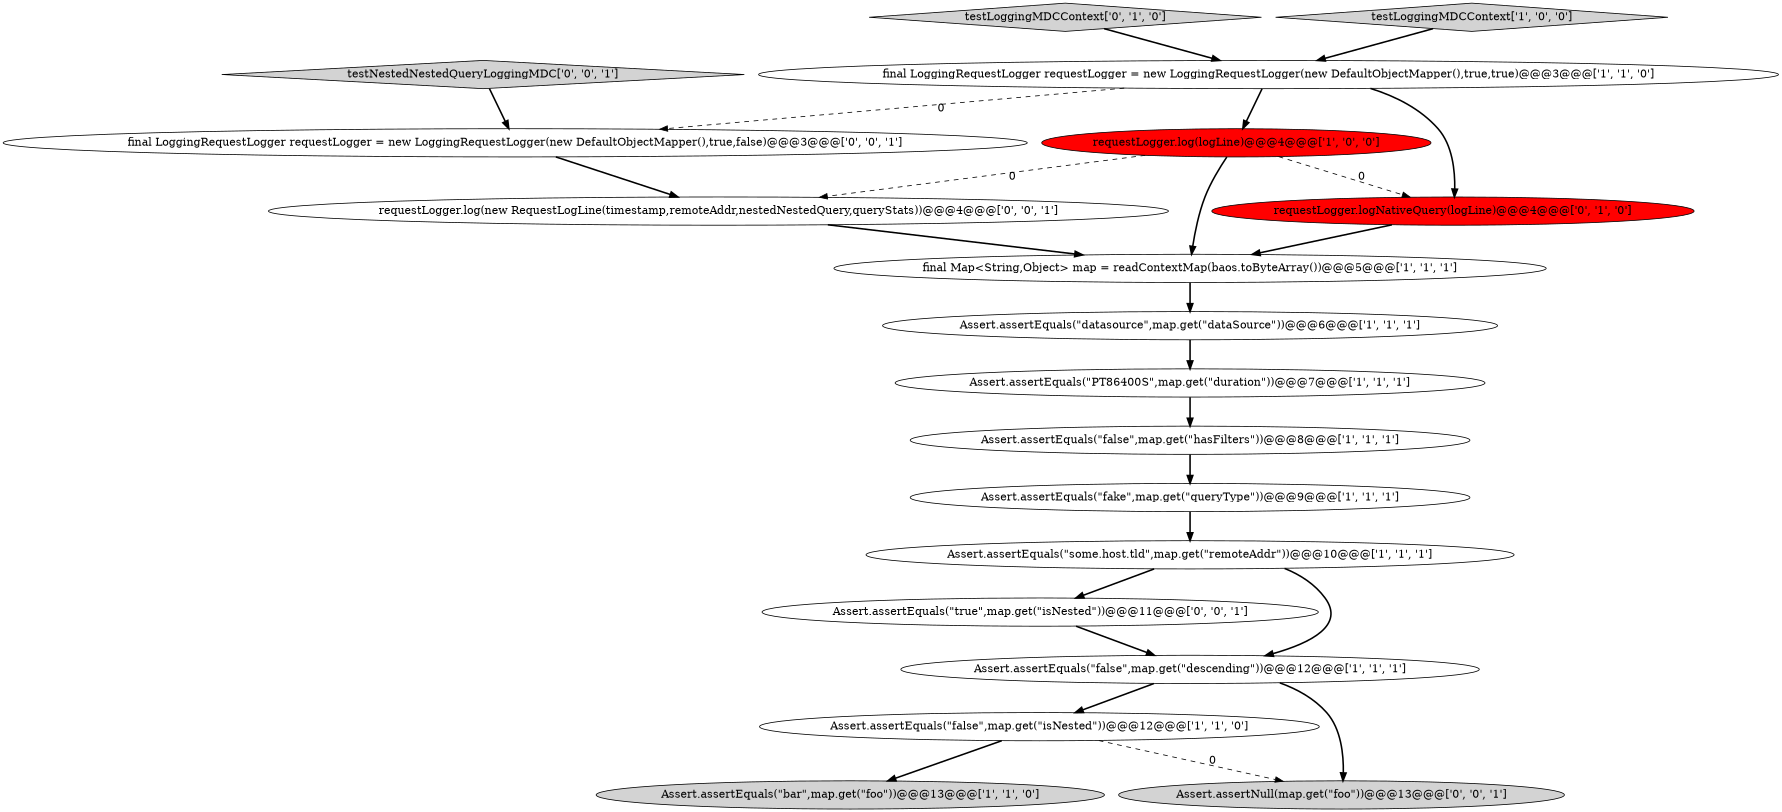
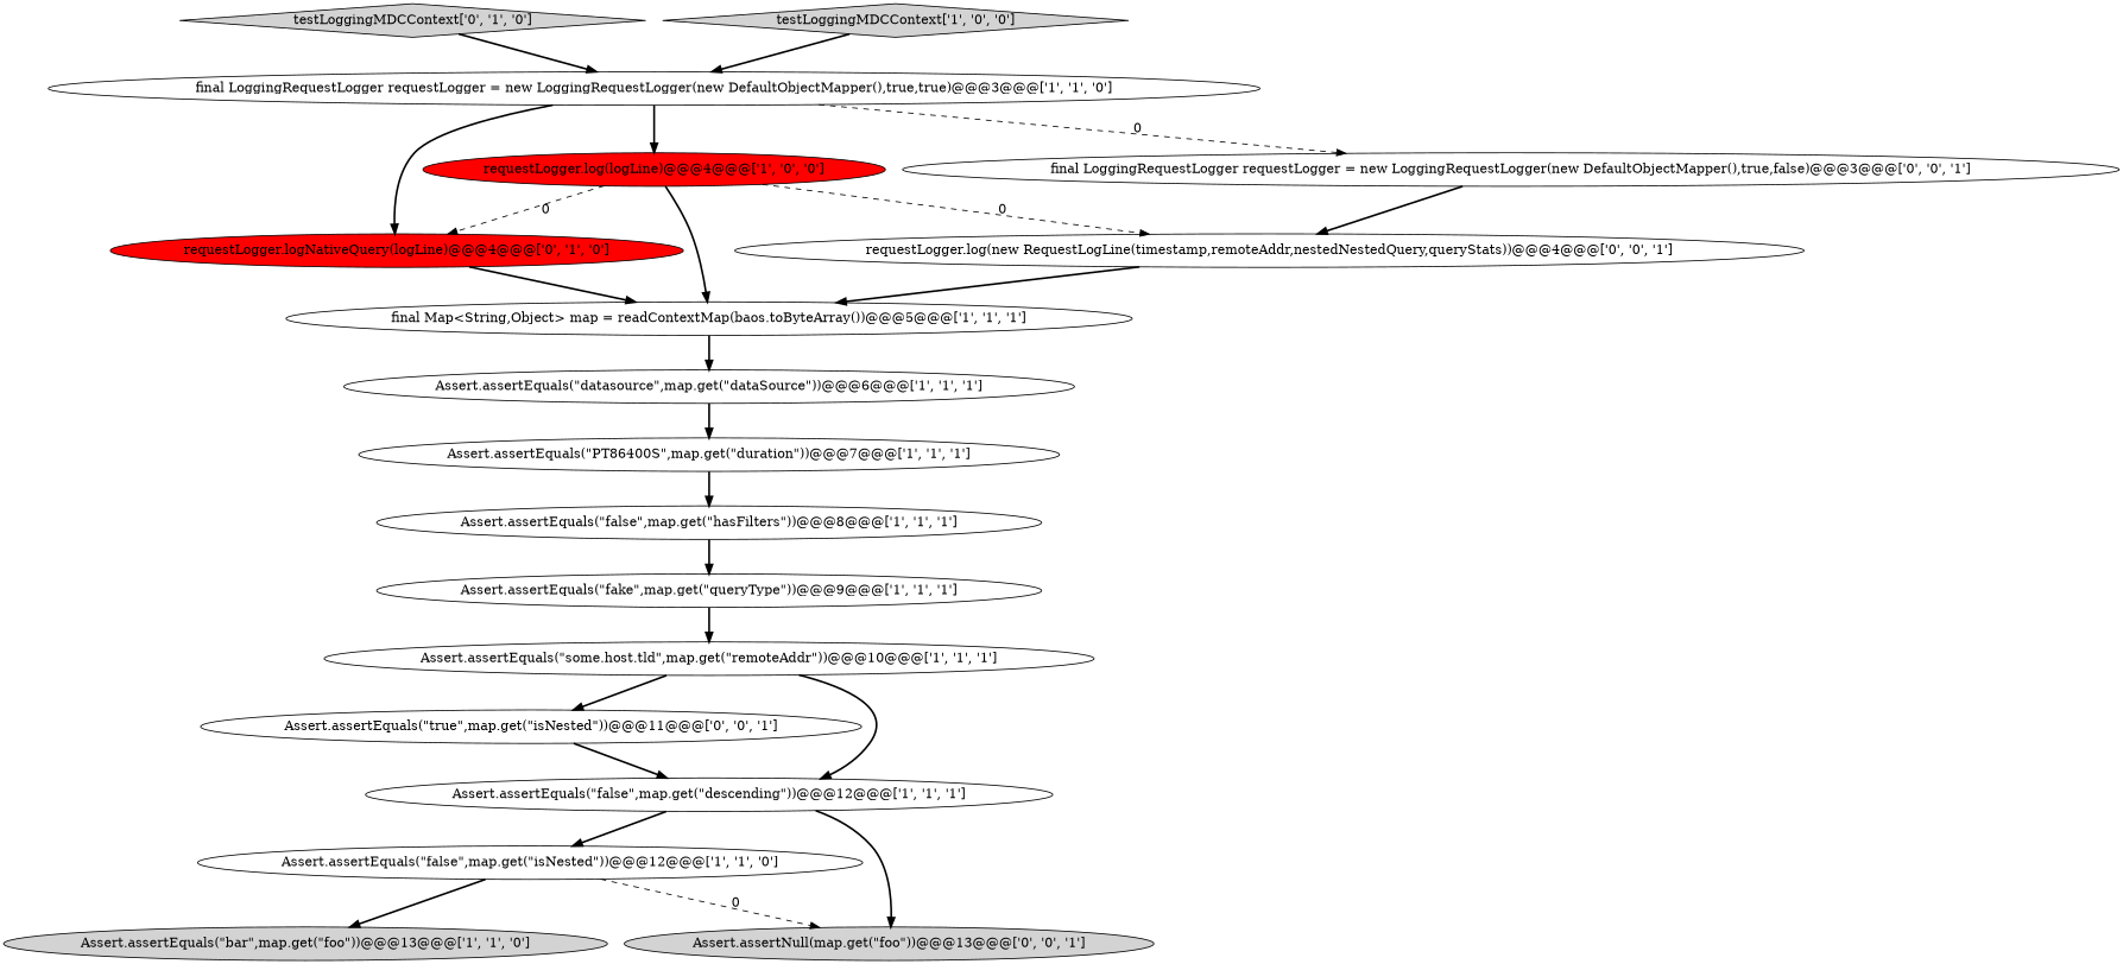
  digraph {
    node [fillcolor=white shape=ellipse style=filled]
    edge [style=bold]
    n1 [fillcolor=red label="requestLogger.log(logLine)@@@4@@@['1', '0', '0']"]
    n2 [label="requestLogger.log(new RequestLogLine(timestamp,remoteAddr,nestedNestedQuery,queryStats))@@@4@@@['0', '0', '1']"]
    n3 [label="final Map<String,Object> map = readContextMap(baos.toByteArray())@@@5@@@['1', '1', '1']"]
    n4 [fillcolor=red label="requestLogger.logNativeQuery(logLine)@@@4@@@['0', '1', '0']"]
    n5 [label="final LoggingRequestLogger requestLogger = new LoggingRequestLogger(new DefaultObjectMapper(),true,true)@@@3@@@['1', '1', '0']"]
    n6 [label="final LoggingRequestLogger requestLogger = new LoggingRequestLogger(new DefaultObjectMapper(),true,false)@@@3@@@['0', '0', '1']"]
    n7 [label="Assert.assertEquals(\"datasource\",map.get(\"dataSource\"))@@@6@@@['1', '1', '1']"]
    n8 [label="Assert.assertEquals(\"PT86400S\",map.get(\"duration\"))@@@7@@@['1', '1', '1']"]
    n9 [label="Assert.assertEquals(\"fake\",map.get(\"queryType\"))@@@9@@@['1', '1', '1']"]
    n10 [label="Assert.assertEquals(\"some.host.tld\",map.get(\"remoteAddr\"))@@@10@@@['1', '1', '1']"]
    n11 [fillcolor=lightgray label="Assert.assertEquals(\"bar\",map.get(\"foo\"))@@@13@@@['1', '1', '0']"]
    n12 [label="Assert.assertEquals(\"true\",map.get(\"isNested\"))@@@11@@@['0', '0', '1']"]
    n13 [label="Assert.assertEquals(\"false\",map.get(\"descending\"))@@@12@@@['1', '1', '1']"]
    n14 [label="Assert.assertEquals(\"false\",map.get(\"isNested\"))@@@12@@@['1', '1', '0']"]
    n15 [fillcolor=lightgray label="Assert.assertNull(map.get(\"foo\"))@@@13@@@['0', '0', '1']"]
    n16 [fillcolor=lightgray label="testLoggingMDCContext['0', '1', '0']" shape=diamond]
    n17 [label="Assert.assertEquals(\"false\",map.get(\"hasFilters\"))@@@8@@@['1', '1', '1']"]
-   n18 [fillcolor=lightgray label="testNestedNestedQueryLoggingMDC['0', '0', '1']" shape=diamond]
    n19 [fillcolor=lightgray label="testLoggingMDCContext['1', '0', '0']" shape=diamond]
    n1 -> n2 [label=0 style=dashed]
    n1 -> n3
    n1 -> n4 [label=0 style=dashed]
    n2 -> n3
    n3 -> n7
    n4 -> n3
    n5 -> n1
    n5 -> n4
    n5 -> n6 [label=0 style=dashed]
    n6 -> n2
    n7 -> n8
    n8 -> n17
    n9 -> n10
    n10 -> n12
    n10 -> n13
    n12 -> n13
    n13 -> n14
    n13 -> n15
    n14 -> n11
    n14 -> n15 [label=0 style=dashed]
    n16 -> n5
    n17 -> n9
-   n18 -> n6
    n19 -> n5
  }
